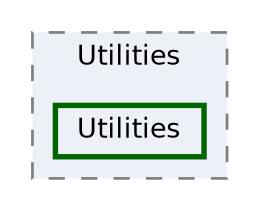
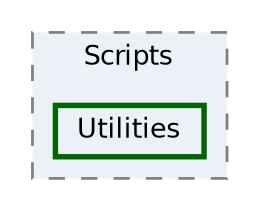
  digraph {
    compound=true
    n1 [color=darkgreen fillcolor="#edf0f7" fontname=Helvetica fontsize=10 height=0.2 label=Utilities shape=box style="filled,bold" width=0.4]
    subgraph cluster_1 {
      bgcolor="#edf0f7"
      fontname=Helvetica
      fontsize=10
-     label=Utilities
+     label=Scripts
      pencolor=grey50
      style="filled,dashed"
      n1
    }
  }
